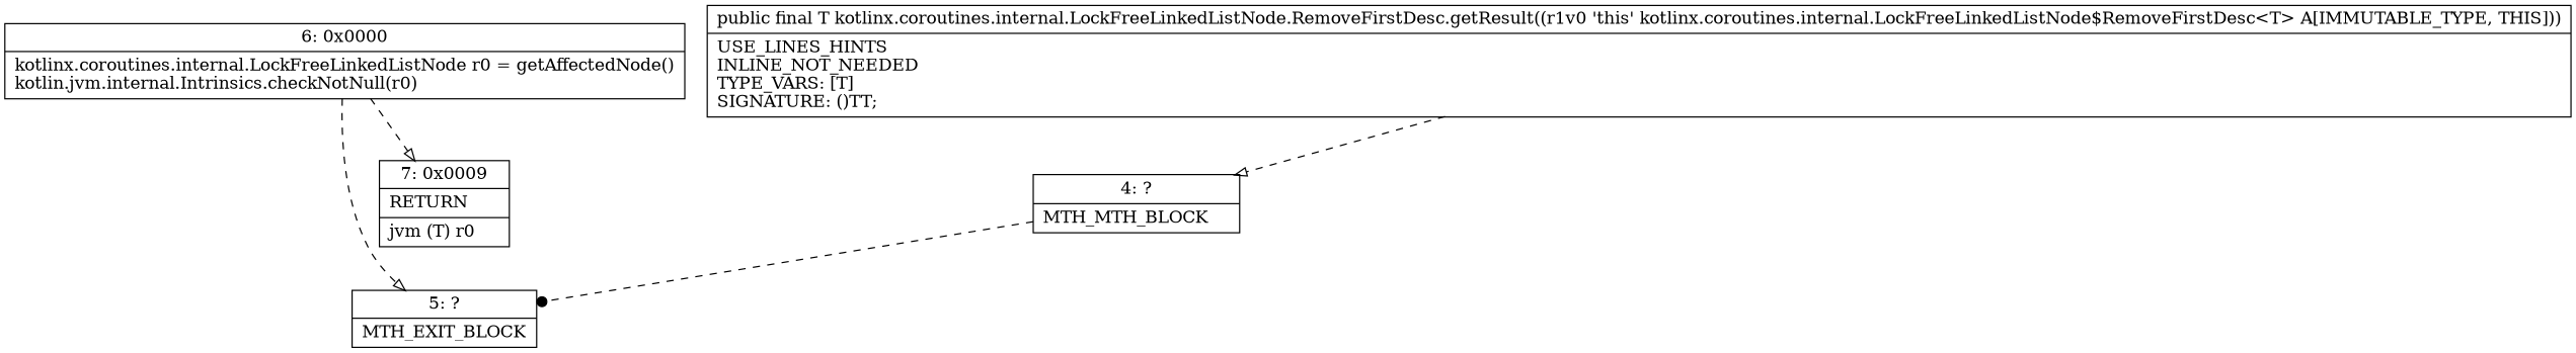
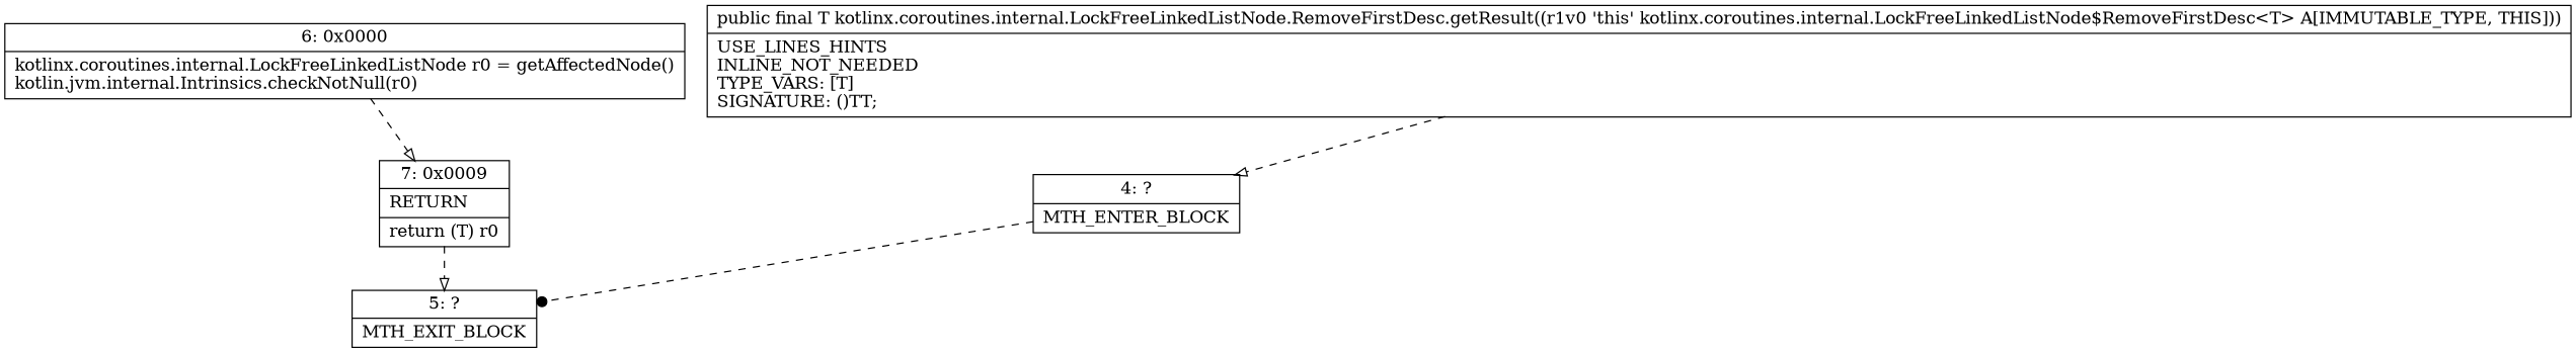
  digraph {
    node [shape=record]
    edge [arrowhead=onormal style=dashed]
-   n1 [label="{4\:\ ?|MTH_MTH_BLOCK\l}"]
+   n1 [label="{4\:\ ?|MTH_ENTER_BLOCK\l}"]
    n2 [label="{5\:\ ?|MTH_EXIT_BLOCK\l}"]
    n3 [label="{6\:\ 0x0000|kotlinx.coroutines.internal.LockFreeLinkedListNode r0 = getAffectedNode()\lkotlin.jvm.internal.Intrinsics.checkNotNull(r0)\l}"]
-   n4 [label="{7\:\ 0x0009|RETURN\l|jvm (T) r0\l}"]
+   n4 [label="{7\:\ 0x0009|RETURN\l|return (T) r0\l}"]
    n5 [label="{public final T kotlinx.coroutines.internal.LockFreeLinkedListNode.RemoveFirstDesc.getResult((r1v0 'this' kotlinx.coroutines.internal.LockFreeLinkedListNode$RemoveFirstDesc\<T\> A[IMMUTABLE_TYPE, THIS]))  | USE_LINES_HINTS\lINLINE_NOT_NEEDED\lTYPE_VARS: [T]\lSIGNATURE: ()TT;\l}"]
    n1 -> n2 [arrowhead=dot]
    n3 -> n4
-   n3 -> n2
+   n4 -> n2
    n5 -> n1
  }
